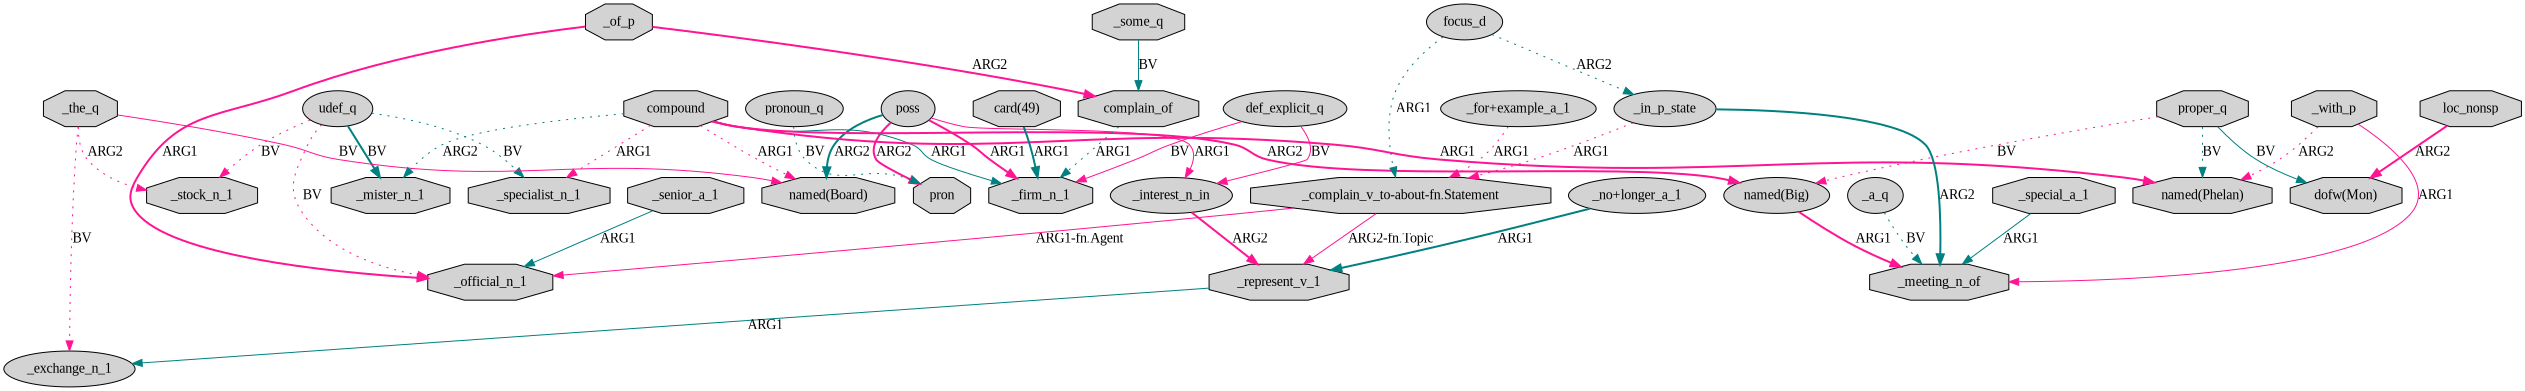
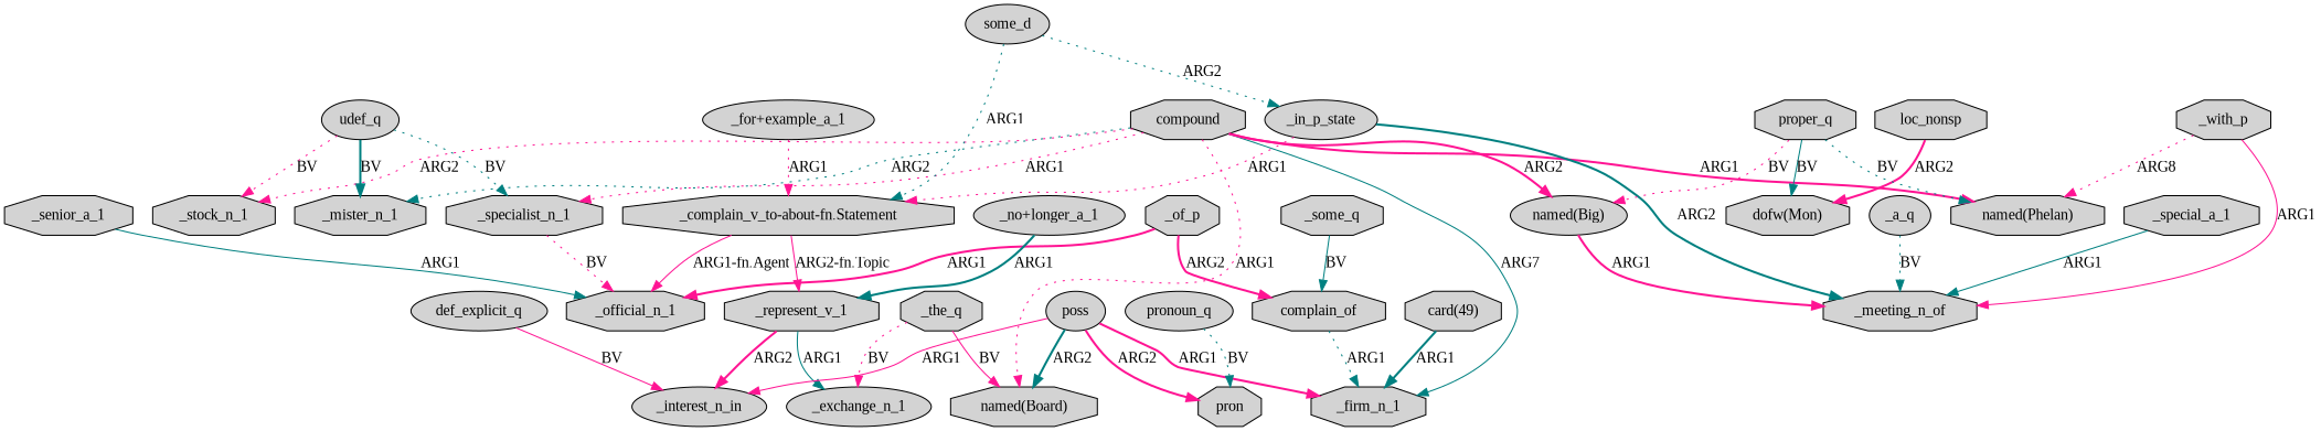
  digraph {
    fontname="Liberation Serif"
    node [fontname="Liberation Serif" shape=octagon style=filled]
    edge [color=deeppink fontname="Liberation Serif" style=dotted]
    udef_q [shape=ellipse]
    _specialist_n_1
    _mister_n_1
    _stock_n_1
    _official_n_1
    _the_q
    "named(Board)"
    _exchange_n_1 [shape=ellipse]
    _represent_v_1
    _interest_n_in [shape=ellipse]
    poss [shape=ellipse]
    pron
    _firm_n_1
    def_explicit_q [shape=ellipse]
    compound
    "named(Phelan)"
    "named(Big)" [shape=ellipse]
    _meeting_n_of
-   focus_d [shape=ellipse]
+   focus_d [shape=ellipse label=some_d]
    _in_p_state [shape=ellipse]
    "_complain_v_to-about-fn.Statement"
    n22 [label=complain_of]
    "_for+example_a_1" [shape=ellipse]
    _a_q [shape=ellipse]
    loc_nonsp
    "dofw(Mon)"
    _of_p
    _some_q
    pronoun_q [shape=ellipse]
    _with_p
    proper_q
    "card(49)"
    _senior_a_1
    "_no+longer_a_1" [shape=ellipse]
    _special_a_1
    udef_q -> _specialist_n_1 [color=teal label=BV]
    udef_q -> _mister_n_1 [color=teal label=BV style=bold]
    udef_q -> _stock_n_1 [label=BV]
-   udef_q -> _official_n_1 [label=BV]
+   _specialist_n_1 -> _official_n_1 [label=BV]
    _the_q -> "named(Board)" [label=BV style=solid]
    _the_q -> _exchange_n_1 [label=BV]
    _represent_v_1 -> _exchange_n_1 [color=teal label=ARG1 style=solid]
-   _interest_n_in -> _represent_v_1 [label=ARG2 style=bold]
+   _represent_v_1 -> _interest_n_in [label=ARG2 style=bold]
    poss -> "named(Board)" [color=teal label=ARG2 style=bold]
    poss -> _interest_n_in [label=ARG1 style=solid]
    poss -> pron [label=ARG2 style=bold]
    poss -> _firm_n_1 [label=ARG1 style=bold]
    def_explicit_q -> _interest_n_in [label=BV style=solid]
-   def_explicit_q -> _firm_n_1 [label=BV style=solid]
    compound -> _specialist_n_1 [label=ARG1]
    compound -> _mister_n_1 [color=teal label=ARG2]
-   _the_q -> _stock_n_1 [label=ARG2]
+   compound -> _stock_n_1 [label=ARG2]
    compound -> "named(Board)" [label=ARG1]
-   compound -> _firm_n_1 [color=teal label=ARG1 style=solid]
+   compound -> _firm_n_1 [color=teal label=ARG7 style=solid]
    compound -> "named(Phelan)" [label=ARG1 style=bold]
    compound -> "named(Big)" [label=ARG2 style=bold]
    "named(Big)" -> _meeting_n_of [label=ARG1 style=bold]
    focus_d -> _in_p_state [color=teal label=ARG2]
    focus_d -> "_complain_v_to-about-fn.Statement" [color=teal label=ARG1]
    _in_p_state -> _meeting_n_of [color=teal label=ARG2 style=bold]
    _in_p_state -> "_complain_v_to-about-fn.Statement" [label=ARG1]
    "_complain_v_to-about-fn.Statement" -> _official_n_1 [label="ARG1-fn.Agent" style=solid]
    "_complain_v_to-about-fn.Statement" -> _represent_v_1 [label="ARG2-fn.Topic" style=solid]
    n22 -> _firm_n_1 [color=teal label=ARG1]
    "_for+example_a_1" -> "_complain_v_to-about-fn.Statement" [label=ARG1]
    _a_q -> _meeting_n_of [color=teal label=BV]
    loc_nonsp -> "dofw(Mon)" [label=ARG2 style=bold]
    _of_p -> _official_n_1 [label=ARG1 style=bold]
    _of_p -> n22 [label=ARG2 style=bold]
    _some_q -> n22 [color=teal label=BV style=solid]
    pronoun_q -> pron [color=teal label=BV]
-   _with_p -> "named(Phelan)" [label=ARG2]
+   _with_p -> "named(Phelan)" [label=ARG8]
    _with_p -> _meeting_n_of [label=ARG1 style=solid]
    proper_q -> "named(Phelan)" [color=teal label=BV]
    proper_q -> "named(Big)" [label=BV]
    proper_q -> "dofw(Mon)" [color=teal label=BV style=solid]
    "card(49)" -> _firm_n_1 [color=teal label=ARG1 style=bold]
    _senior_a_1 -> _official_n_1 [color=teal label=ARG1 style=solid]
    "_no+longer_a_1" -> _represent_v_1 [color=teal label=ARG1 style=bold]
    _special_a_1 -> _meeting_n_of [color=teal label=ARG1 style=solid]
  }
